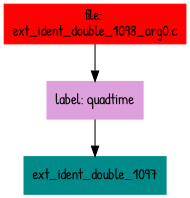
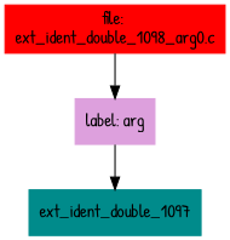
  digraph {
    fontname="Patrick Hand"
    node [shape=box style=filled fontname="Patrick Hand"]
    edge [fontname="Patrick Hand"]
    n1 [color=red label="file: \next_ident_double_1098_arg0.c"]
-   n2 [color=plum label="label: quadtime"]
+   n2 [color=plum label="label: arg"]
    n3 [color=cyan4 label=ext_ident_double_1097]
    n1 -> n2
    n2 -> n3
  }
